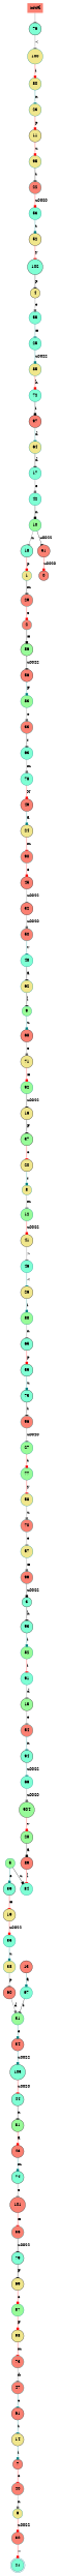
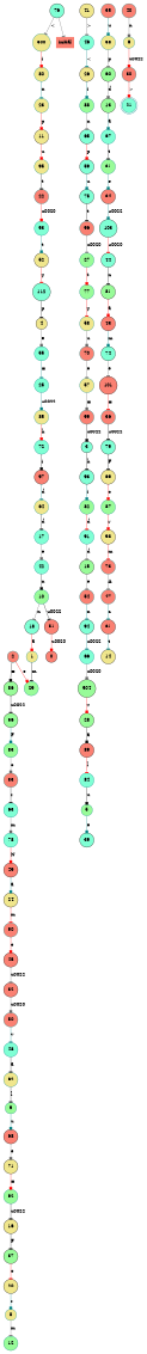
  digraph {
    rankdir=TB
    node [color=teal fillcolor=salmon shape=circle style=filled]
    edge [arrowhead=box color=red]
    0 [color=black]
    18 [color=black fillcolor=aquamarine]
    1 [fillcolor=khaki]
-   29
+   29 [fillcolor=palegreen]
    2
    86 [color=black fillcolor=palegreen]
-   56 [color=black]
+   56 [color=black fillcolor=palegreen]
    83 [fillcolor=palegreen]
    3 [color=black fillcolor=aquamarine]
    93 [color=black fillcolor=aquamarine]
    82 [fillcolor=palegreen]
    91 [fillcolor=aquamarine]
    4 [color=black fillcolor=khaki]
    55 [fillcolor=aquamarine]
    25 [fillcolor=aquamarine]
    85 [fillcolor=khaki]
    5 [fillcolor=palegreen]
    39 [color=black fillcolor=aquamarine]
-   19 [color=black fillcolor=khaki]
-   35 [fillcolor=aquamarine]
+   35
    6 [fillcolor=khaki]
    30
    21 [fillcolor=aquamarine shape=doublecircle]
-   7 [color=black]
    40
    8 [fillcolor=khaki]
    12 [fillcolor=palegreen]
    41 [color=black fillcolor=khaki]
    46 [fillcolor=aquamarine]
    9 [fillcolor=palegreen]
    68 [color=black]
    71 [color=black fillcolor=khaki]
    92 [fillcolor=palegreen]
    10 [fillcolor=palegreen]
    51 [color=black]
    11 [color=black fillcolor=khaki]
    95 [fillcolor=khaki]
    22
    53 [fillcolor=aquamarine]
    26 [color=black fillcolor=khaki]
-   13 [color=black]
+   13 [color=black fillcolor=palegreen]
    67 [fillcolor=aquamarine]
    31 [fillcolor=palegreen]
    34 [color=black]
    14 [color=black fillcolor=khaki]
    15 [color=black fillcolor=palegreen]
    54
    94 [color=black fillcolor=aquamarine]
    66 [fillcolor=aquamarine]
    16 [color=black fillcolor=khaki]
    37 [color=black fillcolor=palegreen]
    20 [color=black fillcolor=khaki]
    17 [fillcolor=aquamarine]
    42 [fillcolor=aquamarine]
    38 [fillcolor=khaki]
-   60 [color=black]
+   60 [color=black fillcolor=palegreen]
    52 [color=black fillcolor=khaki]
-   102 [color=black fillcolor=aquamarine]
+   102 [color=black fillcolor=aquamarine label=112]
    23 [fillcolor=khaki]
    24 [color=black fillcolor=khaki]
    90
    45 [color=black]
    32 [color=black]
    72 [fillcolor=aquamarine]
    97 [color=black]
    88 [fillcolor=palegreen]
    65 [color=black fillcolor=aquamarine]
    59 [color=black fillcolor=aquamarine]
    27 [fillcolor=palegreen]
    77 [fillcolor=palegreen]
    58 [fillcolor=khaki]
    70
    28 [color=black fillcolor=palegreen]
    89 [color=black]
    84 [fillcolor=aquamarine]
    103 [color=black fillcolor=aquamarine]
    44 [color=black fillcolor=aquamarine]
    50
    48 [fillcolor=aquamarine]
    62 [fillcolor=khaki]
    63 [fillcolor=aquamarine]
    33
    78 [fillcolor=aquamarine]
    49 [color=black]
    81 [color=black fillcolor=palegreen]
    79 [color=black fillcolor=aquamarine]
    36
    69 [color=black fillcolor=khaki]
    87 [fillcolor=palegreen]
    43 [color=black]
    74 [color=black fillcolor=aquamarine]
    101 [color=black]
    61 [color=black]
    47
    n95 [color=black fillcolor=palegreen label=504]
    57 [fillcolor=khaki]
    99
    75 [color=black fillcolor=aquamarine]
    96
    64 [fillcolor=khaki]
    98 [color=black fillcolor=khaki]
    73
    76 [color=black fillcolor=aquamarine]
-   100 [fillcolor=khaki]
+   100 [fillcolor=khaki label=500]
    80 [fillcolor=khaki]
    initial [shape=plaintext]
-   18 -> 1 [label=p]
+   18 -> 1 [label=a]
    1 -> 29 [arrowhead=tee color=black label=m]
-   29 -> 2 [label=e]
+   2 -> 29 [label=e]
    2 -> 86 [color=black label="="]
    86 -> 56 [arrowhead=tee color=black label="\u0022"]
    56 -> 83 [color=teal label=F]
    83 -> 33 [color=gray40 label=o]
    3 -> 93 [arrowhead=tee color=black label=h]
    93 -> 82 [color=teal label=i]
-   82 -> 91 [arrowhead=tee label=i]
+   82 -> 91 [arrowhead=tee label=d]
    91 -> 15 [arrowhead=tee color=gray40 label=d]
    4 -> 55 [color=gray40 label=e]
    55 -> 25 [arrowhead=tee color=teal label="="]
    25 -> 85 [color=teal label="\u0022"]
    85 -> 72 [label=h]
    5 -> 39 [color=teal label=e]
-   39 -> 19 [arrowhead=tee label="="]
-   19 -> 35 [label="\u0022"]
    35 -> 38 [color=teal label=u]
    6 -> 30 [label="\u0022"]
    30 -> 21 [label=">"]
-   7 -> 40 [arrowhead=tee label=o]
    40 -> 6 [color=gray40 label=n]
    8 -> 12 [arrowhead=tee color=gray40 label=m]
-   12 -> 41 [label="\u0022"]
    41 -> 46 [arrowhead=tee color=gray40 label=">"]
    46 -> 26 [arrowhead=tee color=teal label="<"]
    9 -> 68 [color=teal label=u]
    68 -> 71 [color=gray40 label=e]
    71 -> 92 [label="="]
    92 -> 16 [arrowhead=tee color=black label="\u0022"]
    10 -> 18 [arrowhead=tee color=gray40 label=n]
    10 -> 51 [arrowhead=tee color=black label="\u0022"]
    51 -> 0 [label="\u0020"]
    11 -> 95 [label=u]
    95 -> 22 [arrowhead=tee color=black label=t]
    22 -> 53 [label="\u0020"]
    53 -> 52 [color=teal label=t]
    26 -> 88 [color=teal label=i]
    13 -> 67 [color=teal label=a]
    67 -> 31 [arrowhead=tee color=black label=t]
    31 -> 34 [color=teal label=e]
    34 -> 103 [color=teal label="\u0022"]
-   14 -> 7 [color=teal label=i]
    15 -> 54 [arrowhead=tee color=gray40 label=e]
    54 -> 94 [arrowhead=tee color=teal label=n]
    94 -> 66 [arrowhead=tee color=teal label="\u0022"]
    66 -> n95 [color=gray40 label="\u0020"]
    16 -> 37 [arrowhead=tee color=black label=F]
    37 -> 20 [arrowhead=tee label=o]
    20 -> 8 [color=teal label=r]
    17 -> 42 [color=gray40 label=e]
    42 -> 10 [color=black label=n]
    38 -> 60 [arrowhead=tee color=gray40 label=p]
-   60 -> 31 [color=gray40 label=d]
+   60 -> 13 [color=gray40 label=d]
    52 -> 102 [arrowhead=tee label=y]
    102 -> 4 [arrowhead=tee color=black label=p]
    23 -> 11 [label=p]
    24 -> 90 [arrowhead=tee label=m]
    90 -> 45 [label=e]
    45 -> 32 [arrowhead=tee color=gray40 label="\u0022"]
    32 -> 50 [color=gray40 label="\u0020"]
    72 -> 97 [color=black label=i]
    97 -> 64 [arrowhead=tee color=teal label=d]
    88 -> 65 [arrowhead=tee color=gray40 label=n]
    65 -> 59 [label=p]
    59 -> 75 [color=teal label=u]
    27 -> 77 [label=t]
    77 -> 58 [arrowhead=tee label=y]
    58 -> 70 [color=gray40 label=u]
    70 -> 57 [arrowhead=tee color=gray40 label=e]
    28 -> 89 [color=black label=a]
    89 -> 84 [arrowhead=tee label=l]
-   5 -> 84 [color=black label=u]
+   84 -> 5 [color=black label=u]
    103 -> 44 [arrowhead=tee label="\u0020"]
    44 -> 81 [arrowhead=tee color=black label=n]
    50 -> 48 [arrowhead=tee color=teal label=v]
    48 -> 62 [arrowhead=tee color=black label=a]
    62 -> 9 [arrowhead=tee color=black label=l]
    63 -> 78 [color=gray40 label=m]
    33 -> 63 [arrowhead=tee color=black label=r]
    78 -> 49 [label=N]
    49 -> 24 [color=teal label=a]
    81 -> 43 [label=a]
    79 -> 69 [arrowhead=tee color=black label=F]
    36 -> 79 [arrowhead=tee color=black label="\u0022"]
    69 -> 87 [label=o]
-   87 -> 98 [label=F]
+   87 -> 98 [label=r]
    43 -> 74 [color=teal label=m]
    74 -> 101 [arrowhead=tee color=gray40 label=e]
    101 -> 36 [arrowhead=tee label="="]
    61 -> 14 [arrowhead=tee color=teal label=t]
    47 -> 61 [arrowhead=tee color=teal label=c]
    n95 -> 28 [label=v]
    57 -> 99 [color=gray40 label="="]
    99 -> 3 [color=black label="\u0022"]
    75 -> 96 [arrowhead=tee color=black label=t]
    96 -> 27 [arrowhead=tee color=gray40 label="\u0020"]
    64 -> 17 [arrowhead=tee color=black label=d]
    98 -> 73 [arrowhead=tee label=m]
    73 -> 47 [arrowhead=tee color=gray40 label=A]
    76 -> 100 [arrowhead=tee color=gray40 label="<"]
    100 -> 80 [label=i]
    80 -> 23 [arrowhead=tee color=teal label=n]
-   initial -> 76 [arrowhead=tee color=gray40]
+   76 -> initial [arrowhead=tee color=gray40]
  }
